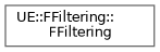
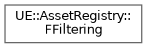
  digraph {
    rankdir=LR
-   n1 [color=grey40 fillcolor=white fontname=Helvetica fontsize=10 height=0.2 label="UE::FFiltering::\lFFiltering" shape=box style=filled width=0.4]
+   n1 [color=grey40 fillcolor=white fontname=Helvetica fontsize=10 height=0.2 label="UE::AssetRegistry::\lFFiltering" shape=box style=filled width=0.4]
  }
